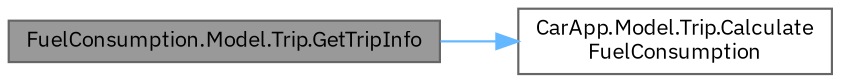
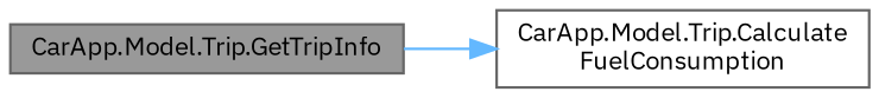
  digraph {
    rankdir=LR
    fontname="IBM Plex Sans"
    node [fontname="IBM Plex Sans" fontsize=10 shape=box style=filled]
-   n1 [color=gray40 fillcolor=grey60 fontcolor=black height=0.2 label="FuelConsumption.Model.Trip.GetTripInfo" width=0.4]
+   n1 [color=gray40 fillcolor=grey60 fontcolor=black height=0.2 label="CarApp.Model.Trip.GetTripInfo" width=0.4]
    n2 [color=grey40 fillcolor=white height=0.2 label="CarApp.Model.Trip.Calculate\lFuelConsumption" width=0.4]
    n1 -> n2 [color=steelblue1 fontname="IBM Plex Sans" fontsize=10 labelfontname=Helvetica labelfontsize=10 style=solid]
  }
